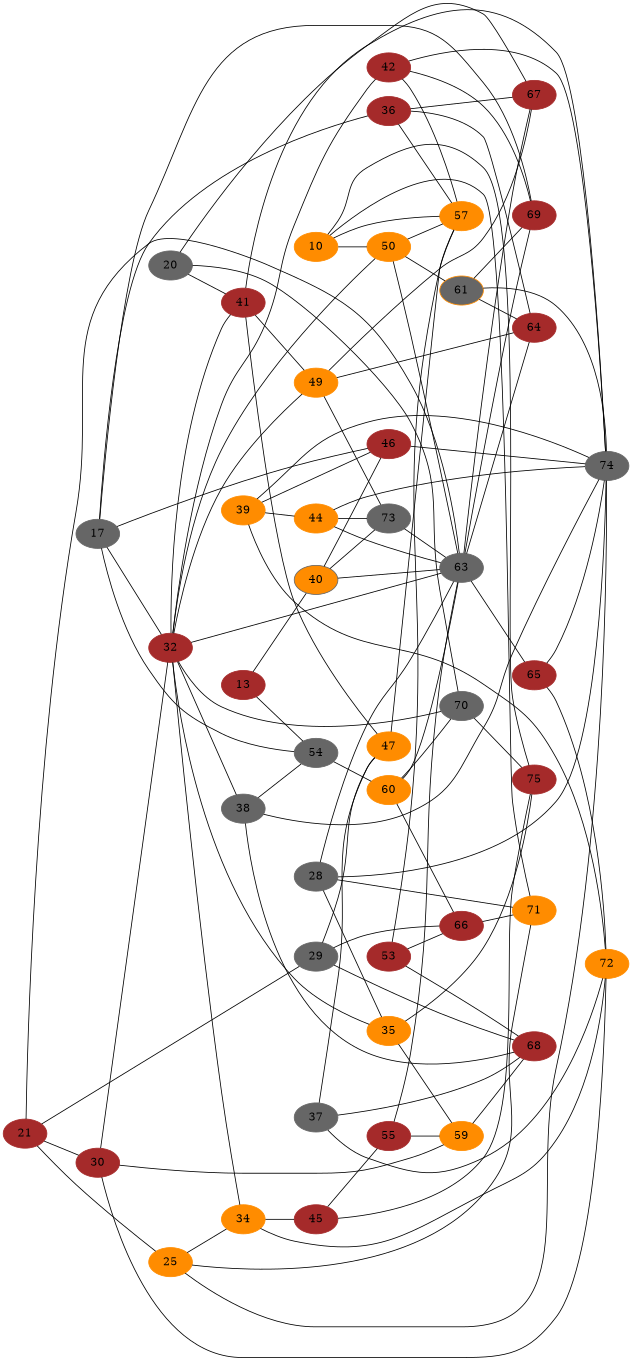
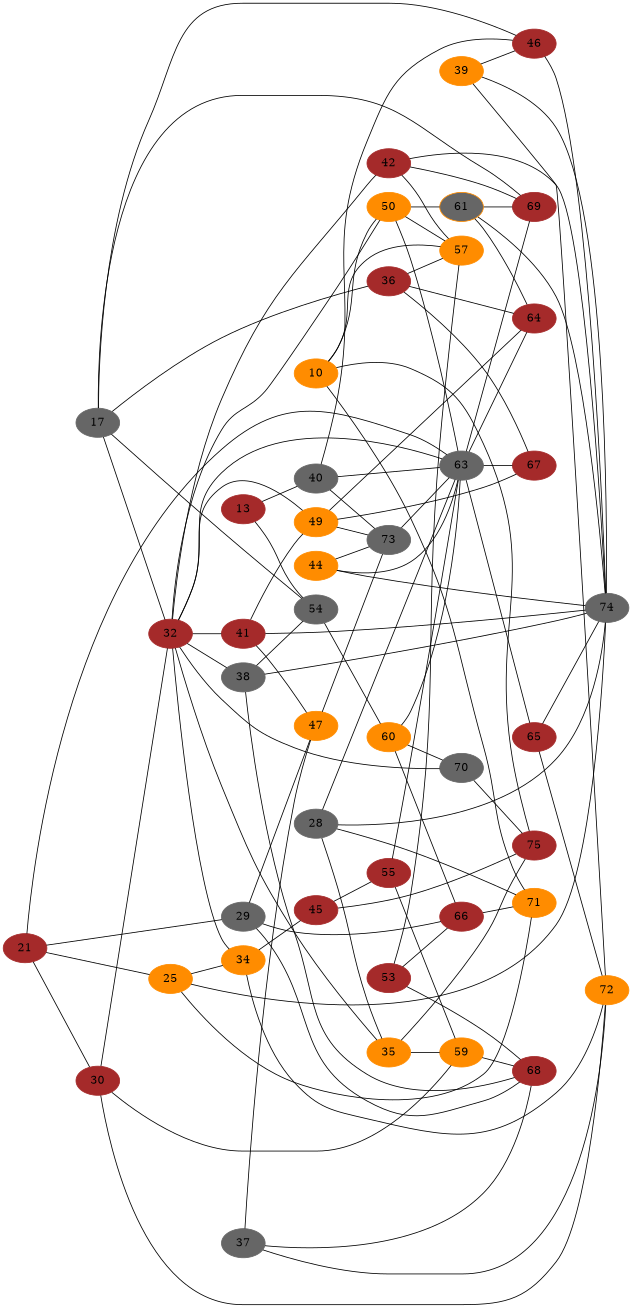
  graph {
    rankdir=LR
    node [color=brown style=filled]
    10 [color=darkorange super="+6"]
    50 [color=darkorange super="+16"]
    57 [color=darkorange super="+18"]
    71 [color=darkorange]
    75 [super="+62"]
    63 [color=gray40 super="+58+56"]
    61 [color=darkorange fillcolor=gray40 super="+51"]
-   40 [color=gray40 super="+1" fillcolor=darkorange]
+   40 [color=gray40 super="+1"]
    46
    73 [color=gray40]
    13
    54 [color=gray40 super="+52"]
    60 [color=darkorange]
    17 [color=gray40 super="+5"]
    32 [super="+7+19+27"]
    36
    69
    41 [super="+33"]
    70 [color=gray40]
    34 [color=darkorange super="+9"]
    35 [color=darkorange]
    38 [color=gray40]
    42
    49 [color=darkorange super="+48"]
    67
    64 [super="+26"]
    74 [color=gray40 super="+4+14+15"]
    47 [color=darkorange]
-   20 [color=gray40]
    25 [color=darkorange]
    21
    29 [color=gray40]
    30
    66
    68 [super="+11"]
    59 [color=darkorange]
    72 [color=darkorange super="+43"]
    65
    45 [super="+31"]
    28 [color=gray40]
    55
    37 [color=gray40]
    39 [color=darkorange]
    44 [color=darkorange]
    53
    10 -- 50
    10 -- 57 [weight=2]
    10 -- 71
    10 -- 75 [weight=2]
    50 -- 57
    50 -- 63 [weight=2]
    50 -- 61 [weight=2]
    63 -- 69
    63 -- 67
    63 -- 64
    63 -- 65
    61 -- 69
    61 -- 64 [weight=2]
    61 -- 74
    40 -- 63 [weight=2]
    40 -- 46
    40 -- 73
    46 -- 74
    73 -- 63
    13 -- 40 [weight=2]
    13 -- 54 [weight=2]
    54 -- 60
    60 -- 63
    60 -- 70
    60 -- 66
    17 -- 46
    17 -- 54 [weight=2]
    17 -- 32
    17 -- 36
    17 -- 69
    32 -- 50
    32 -- 63 [weight=2]
    32 -- 41 [weight=2]
    32 -- 70
    32 -- 34 [weight=2]
    32 -- 35
    32 -- 38
    32 -- 42
    32 -- 49
    36 -- 57
    36 -- 67
    36 -- 64
    41 -- 49
    41 -- 74
    41 -- 47
    70 -- 75
    34 -- 72
    34 -- 45 [weight=2]
    35 -- 75
    35 -- 59
    38 -- 54
    38 -- 74
    38 -- 68
    42 -- 57
    42 -- 69
    42 -- 74
    49 -- 73
    49 -- 67
    49 -- 64 [weight=2]
-   47 -- 57
-   20 -- 41
-   20 -- 70
-   20 -- 67
+   47 -- 73
    25 -- 71
    25 -- 34
    25 -- 74
    21 -- 63
    21 -- 25
    21 -- 29
    21 -- 30
    29 -- 47
    29 -- 66
    29 -- 68
    30 -- 32
    30 -- 59
    30 -- 72
    66 -- 71
    59 -- 68
    65 -- 74
    65 -- 72 [weight=2]
    45 -- 75 [weight=2]
    45 -- 55 [weight=2]
    28 -- 71
    28 -- 63
    28 -- 35
    28 -- 74
    55 -- 63
    55 -- 59
    37 -- 47
    37 -- 68
    37 -- 72
    39 -- 46
    39 -- 74
    39 -- 72
-   39 -- 44
    44 -- 63
    44 -- 73
    44 -- 74
    53 -- 57
    53 -- 66
    53 -- 68 [weight=2]
  }
